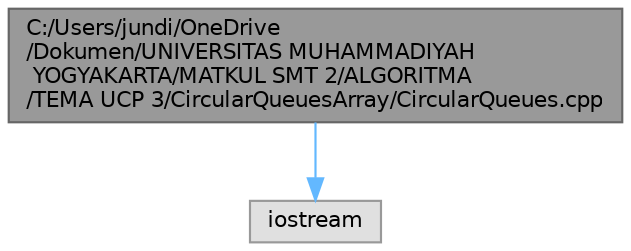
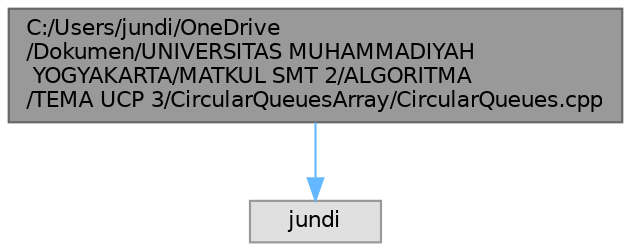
  digraph {
    node [fontname=Helvetica fontsize=10 shape=box style=filled]
    n1 [color=gray40 fillcolor=grey60 fontcolor=black height=0.2 label="C:/Users/jundi/OneDrive\l/Dokumen/UNIVERSITAS MUHAMMADIYAH\l YOGYAKARTA/MATKUL SMT 2/ALGORITMA\l/TEMA UCP 3/CircularQueuesArray/CircularQueues.cpp" width=0.4]
-   n2 [color=grey60 fillcolor="#E0E0E0" height=0.2 label=iostream width=0.4]
+   n2 [color=grey60 fillcolor="#E0E0E0" height=0.2 label=jundi width=0.4]
    n1 -> n2 [color=steelblue1 fontname=Helvetica fontsize=10 labelfontname=Helvetica labelfontsize=10 style=solid]
  }
